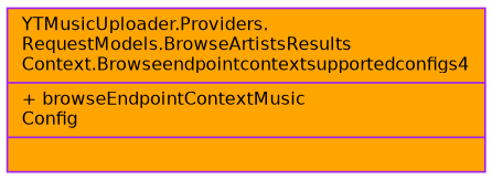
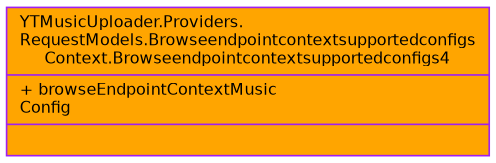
  digraph {
-   n1 [color=purple fillcolor=orange fontcolor=black fontname=Helvetica fontsize=10 height=0.2 label="{YTMusicUploader.Providers.\lRequestModels.BrowseArtistsResults\lContext.Browseendpointcontextsupportedconfigs4\n|+ browseEndpointContextMusic\lConfig\l|}" shape=record style=filled width=0.4]
+   n1 [color=purple fillcolor=orange fontcolor=black fontname=Helvetica fontsize=10 height=0.2 label="{YTMusicUploader.Providers.\lRequestModels.Browseendpointcontextsupportedconfigs\lContext.Browseendpointcontextsupportedconfigs4\n|+ browseEndpointContextMusic\lConfig\l|}" shape=record style=filled width=0.4]
  }
